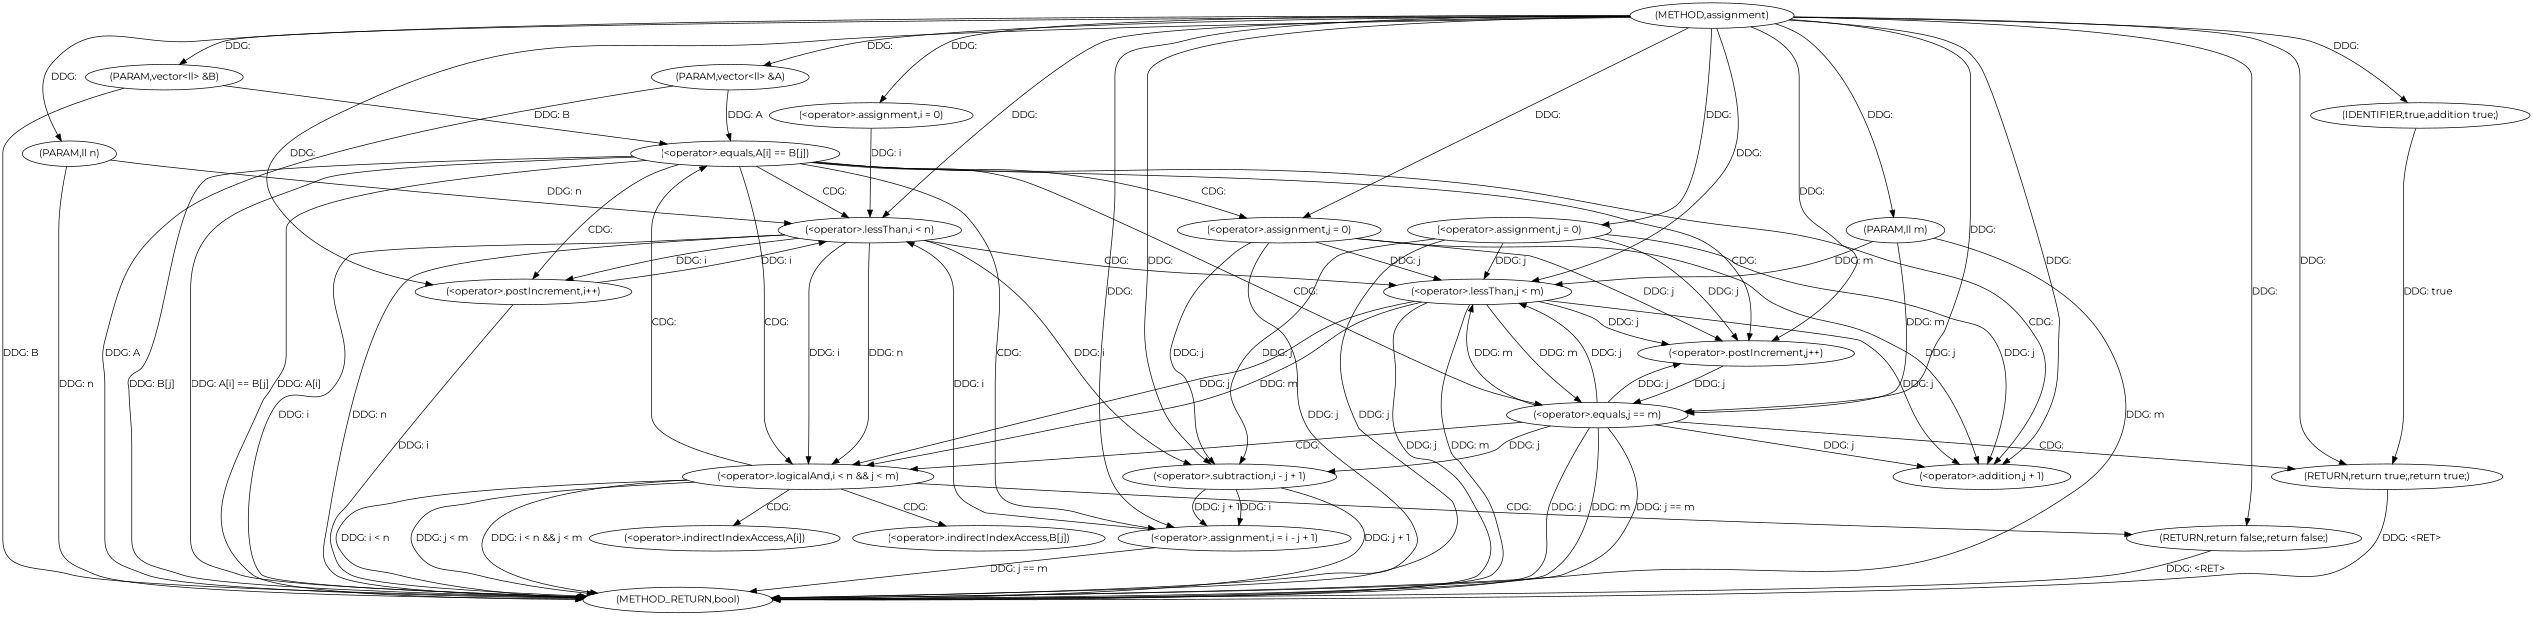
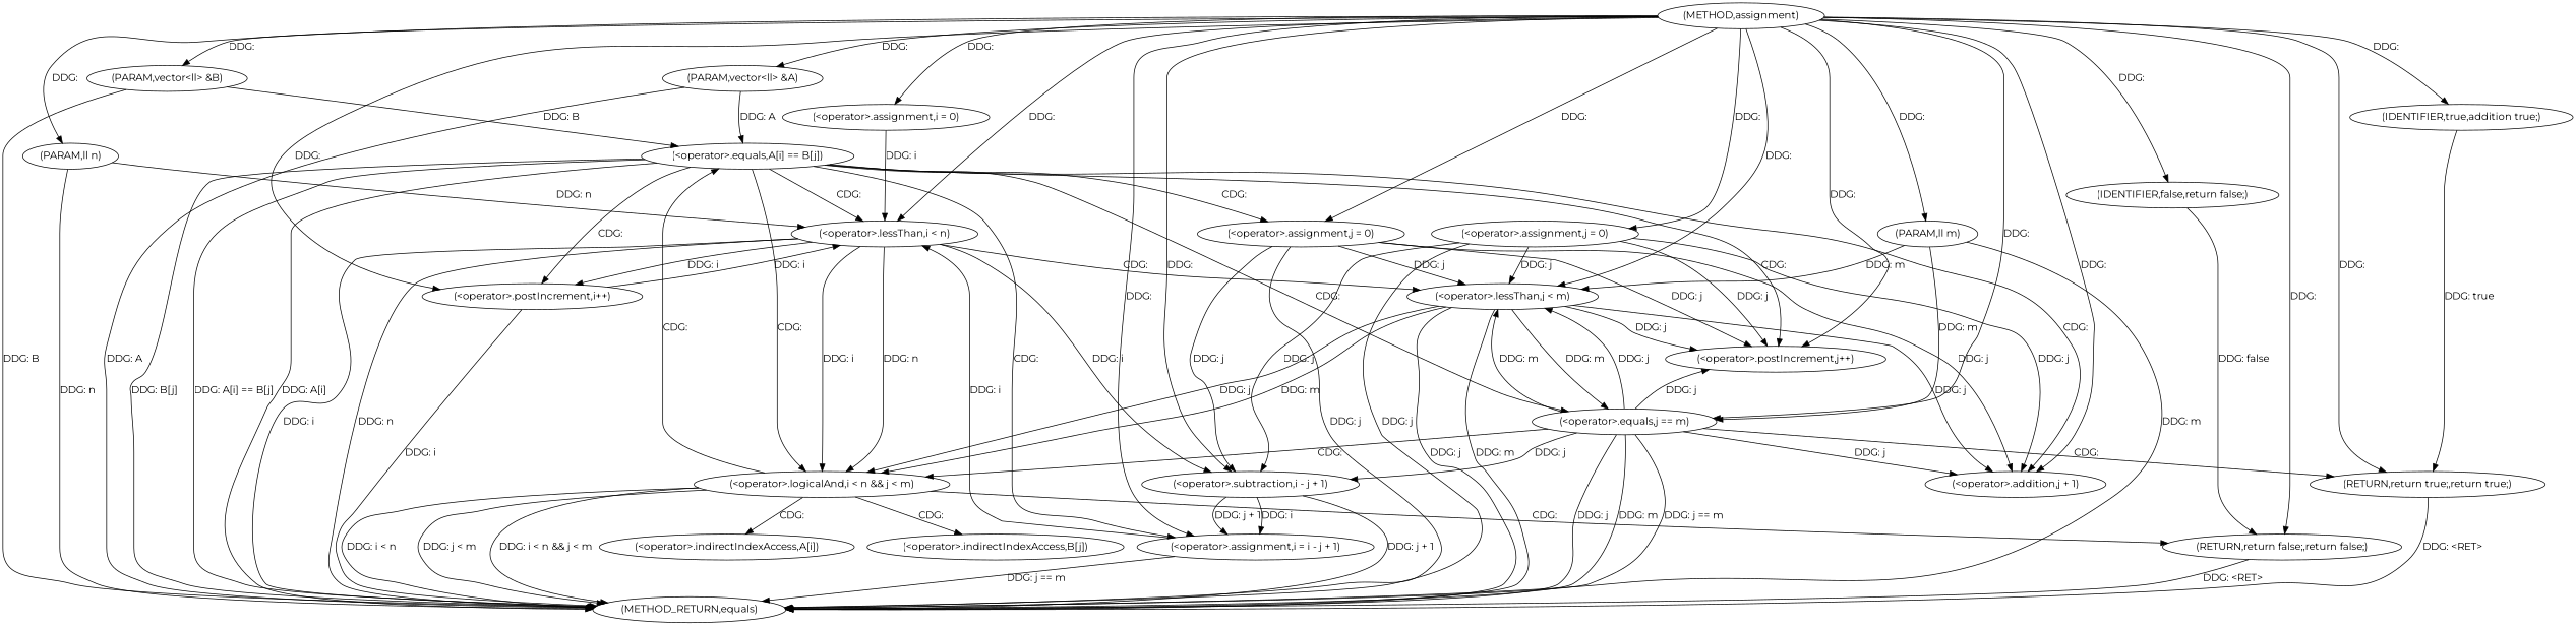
  digraph {
    fontname=Montserrat
    node [fontname=Montserrat]
    edge [fontname=Montserrat]
    n1 [label="(METHOD,assignment)"]
    n2 [label="(PARAM,vector<ll> &A)"]
    n3 [label="(PARAM,vector<ll> &B)"]
    n4 [label="(PARAM,ll n)"]
    n5 [label="(PARAM,ll m)"]
    n6 [label="(<operator>.assignment,i = 0)"]
    n7 [label="(<operator>.assignment,j = 0)"]
    n8 [label="(RETURN,return false;,return false;)"]
+   n9 [label="(IDENTIFIER,false,return false;)"]
    n10 [label="(<operator>.lessThan,i < n)"]
    n11 [label="(<operator>.lessThan,j < m)"]
    n12 [label="(<operator>.postIncrement,i++)"]
    n13 [label="(<operator>.postIncrement,j++)"]
    n14 [label="(<operator>.equals,j == m)"]
    n15 [label="(RETURN,return true;,return true;)"]
    n16 [label="(<operator>.assignment,i = i - j + 1)"]
    n17 [label="(<operator>.assignment,j = 0)"]
    n18 [label="(IDENTIFIER,true,addition true;)"]
    n19 [label="(<operator>.subtraction,i - j + 1)"]
    n20 [label="(<operator>.addition,j + 1)"]
-   n21 [label="(METHOD_RETURN,bool)"]
+   n21 [label="(METHOD_RETURN,equals)"]
    n22 [label="(<operator>.equals,A[i] == B[j])"]
    n23 [label="(<operator>.logicalAnd,i < n && j < m)"]
    n24 [label="(<operator>.indirectIndexAccess,A[i])"]
    n25 [label="(<operator>.indirectIndexAccess,B[j])"]
    n1 -> n2 [label="DDG: "]
    n1 -> n3 [label="DDG: "]
    n1 -> n4 [label="DDG: "]
    n1 -> n5 [label="DDG: "]
    n1 -> n6 [label="DDG: "]
    n1 -> n7 [label="DDG: "]
    n1 -> n8 [label="DDG: "]
+   n1 -> n9 [label="DDG: "]
    n1 -> n10 [label="DDG: "]
    n1 -> n11 [label="DDG: "]
    n1 -> n12 [label="DDG: "]
    n1 -> n13 [label="DDG: "]
    n1 -> n14 [label="DDG: "]
    n1 -> n15 [label="DDG: "]
    n1 -> n16 [label="DDG: "]
    n1 -> n17 [label="DDG: "]
    n1 -> n18 [label="DDG: "]
    n1 -> n19 [label="DDG: "]
    n1 -> n20 [label="DDG: "]
    n2 -> n21 [label="DDG: A"]
    n2 -> n22 [label="DDG: A"]
    n3 -> n21 [label="DDG: B"]
    n3 -> n22 [label="DDG: B"]
    n4 -> n10 [label="DDG: n"]
    n4 -> n21 [label="DDG: n"]
    n5 -> n11 [label="DDG: m"]
    n5 -> n14 [label="DDG: m"]
    n5 -> n21 [label="DDG: m"]
    n6 -> n10 [label="DDG: i"]
    n7 -> n11 [label="DDG: j"]
    n7 -> n13 [label="DDG: j"]
    n7 -> n19 [label="DDG: j"]
    n7 -> n20 [label="DDG: j"]
    n7 -> n21 [label="DDG: j"]
    n8 -> n21 [label="DDG: <RET>"]
+   n9 -> n8 [label="DDG: false"]
    n10 -> n11 [label="CDG: "]
    n10 -> n12 [label="DDG: i"]
    n10 -> n19 [label="DDG: i"]
    n10 -> n21 [label="DDG: i"]
    n10 -> n21 [label="DDG: n"]
    n10 -> n23 [label="DDG: i"]
    n10 -> n23 [label="DDG: n"]
    n11 -> n13 [label="DDG: j"]
    n11 -> n14 [label="DDG: m"]
    n11 -> n20 [label="DDG: j"]
    n11 -> n21 [label="DDG: j"]
    n11 -> n21 [label="DDG: m"]
    n11 -> n23 [label="DDG: j"]
    n11 -> n23 [label="DDG: m"]
    n12 -> n10 [label="DDG: i"]
    n12 -> n21 [label="DDG: i"]
-   n13 -> n14 [label="DDG: j"]
    n14 -> n11 [label="DDG: j"]
    n14 -> n11 [label="DDG: m"]
    n14 -> n13 [label="DDG: j"]
    n14 -> n15 [label="CDG: "]
    n14 -> n19 [label="DDG: j"]
    n14 -> n20 [label="DDG: j"]
    n14 -> n21 [label="DDG: j"]
    n14 -> n21 [label="DDG: m"]
    n14 -> n21 [label="DDG: j == m"]
    n14 -> n23 [label="CDG: "]
    n15 -> n21 [label="DDG: <RET>"]
    n16 -> n10 [label="DDG: i"]
    n16 -> n21 [label="DDG: j == m"]
    n17 -> n11 [label="DDG: j"]
    n17 -> n13 [label="DDG: j"]
    n17 -> n19 [label="DDG: j"]
    n17 -> n20 [label="DDG: j"]
    n17 -> n21 [label="DDG: j"]
    n18 -> n15 [label="DDG: true"]
    n19 -> n16 [label="DDG: j + 1"]
    n19 -> n16 [label="DDG: i"]
    n19 -> n21 [label="DDG: j + 1"]
    n22 -> n10 [label="CDG: "]
    n22 -> n12 [label="CDG: "]
    n22 -> n13 [label="CDG: "]
    n22 -> n14 [label="CDG: "]
    n22 -> n16 [label="CDG: "]
    n22 -> n17 [label="CDG: "]
    n22 -> n20 [label="CDG: "]
    n22 -> n21 [label="DDG: A[i]"]
    n22 -> n21 [label="DDG: B[j]"]
    n22 -> n21 [label="DDG: A[i] == B[j]"]
    n22 -> n23 [label="CDG: "]
    n23 -> n8 [label="CDG: "]
    n23 -> n21 [label="DDG: i < n"]
    n23 -> n21 [label="DDG: j < m"]
    n23 -> n21 [label="DDG: i < n && j < m"]
    n23 -> n22 [label="CDG: "]
    n23 -> n24 [label="CDG: "]
    n23 -> n25 [label="CDG: "]
  }
